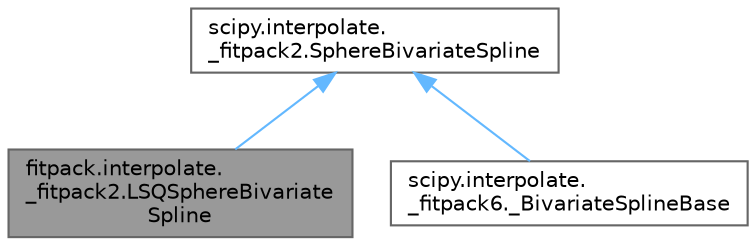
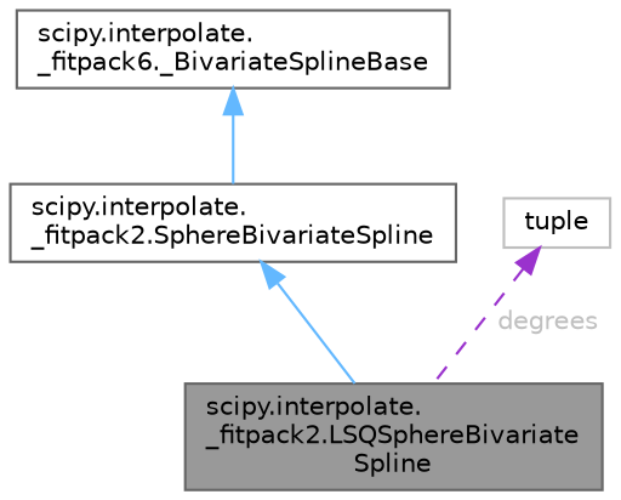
  digraph {
    node [color=gray40 fillcolor=white fontname=Helvetica fontsize=10 shape=box style=filled]
    edge [color=steelblue1 dir=back fontname=Helvetica fontsize=10 labelfontname=Helvetica labelfontsize=10 style=solid]
-   n1 [fillcolor=grey60 fontcolor=black height=0.2 label="fitpack.interpolate.\l_fitpack2.LSQSphereBivariate\lSpline" width=0.4]
+   n1 [fillcolor=grey60 fontcolor=black height=0.2 label="scipy.interpolate.\l_fitpack2.LSQSphereBivariate\lSpline" width=0.4]
    n2 [height=0.2 label="scipy.interpolate.\l_fitpack2.SphereBivariateSpline" width=0.4]
    n3 [height=0.2 label="scipy.interpolate.\l_fitpack6._BivariateSplineBase" width=0.4]
+   n4 [color=grey75 height=0.2 label=tuple width=0.4]
    n2 -> n1
-   n2 -> n3
+   n3 -> n2
+   n4 -> n1 [color=darkorchid3 fontcolor=grey label=" degrees" style=dashed]
  }
